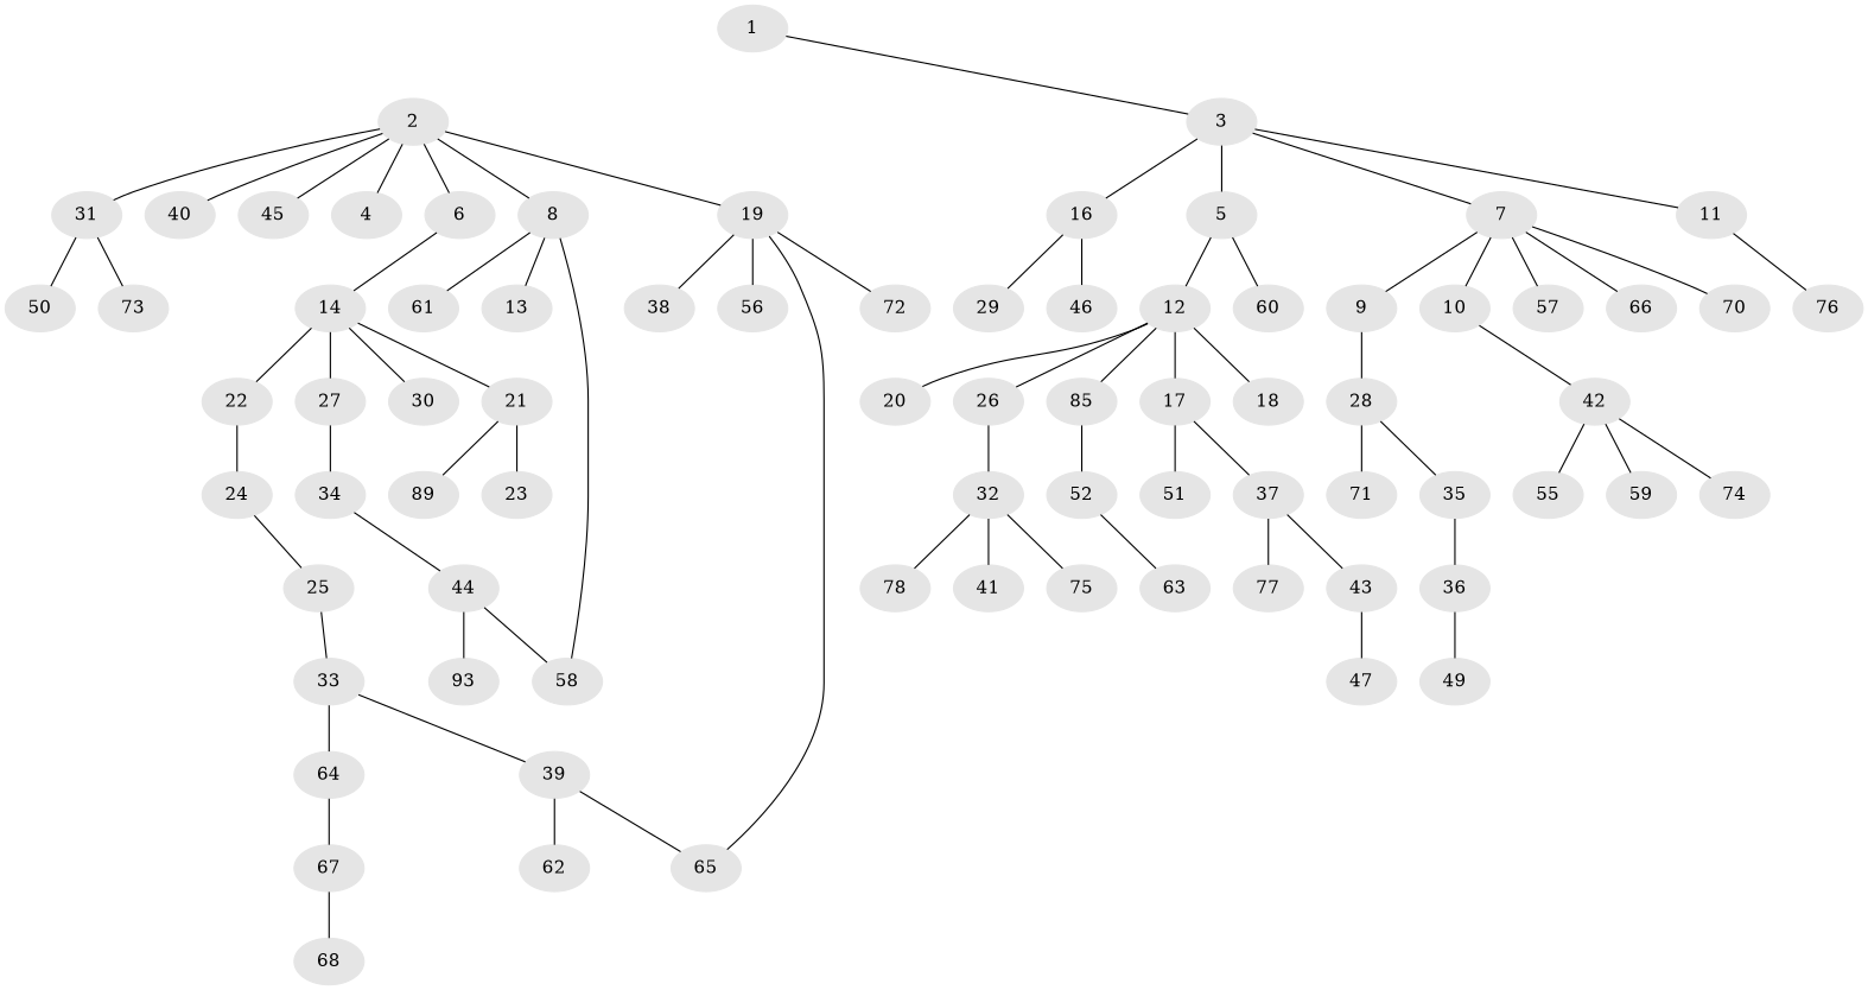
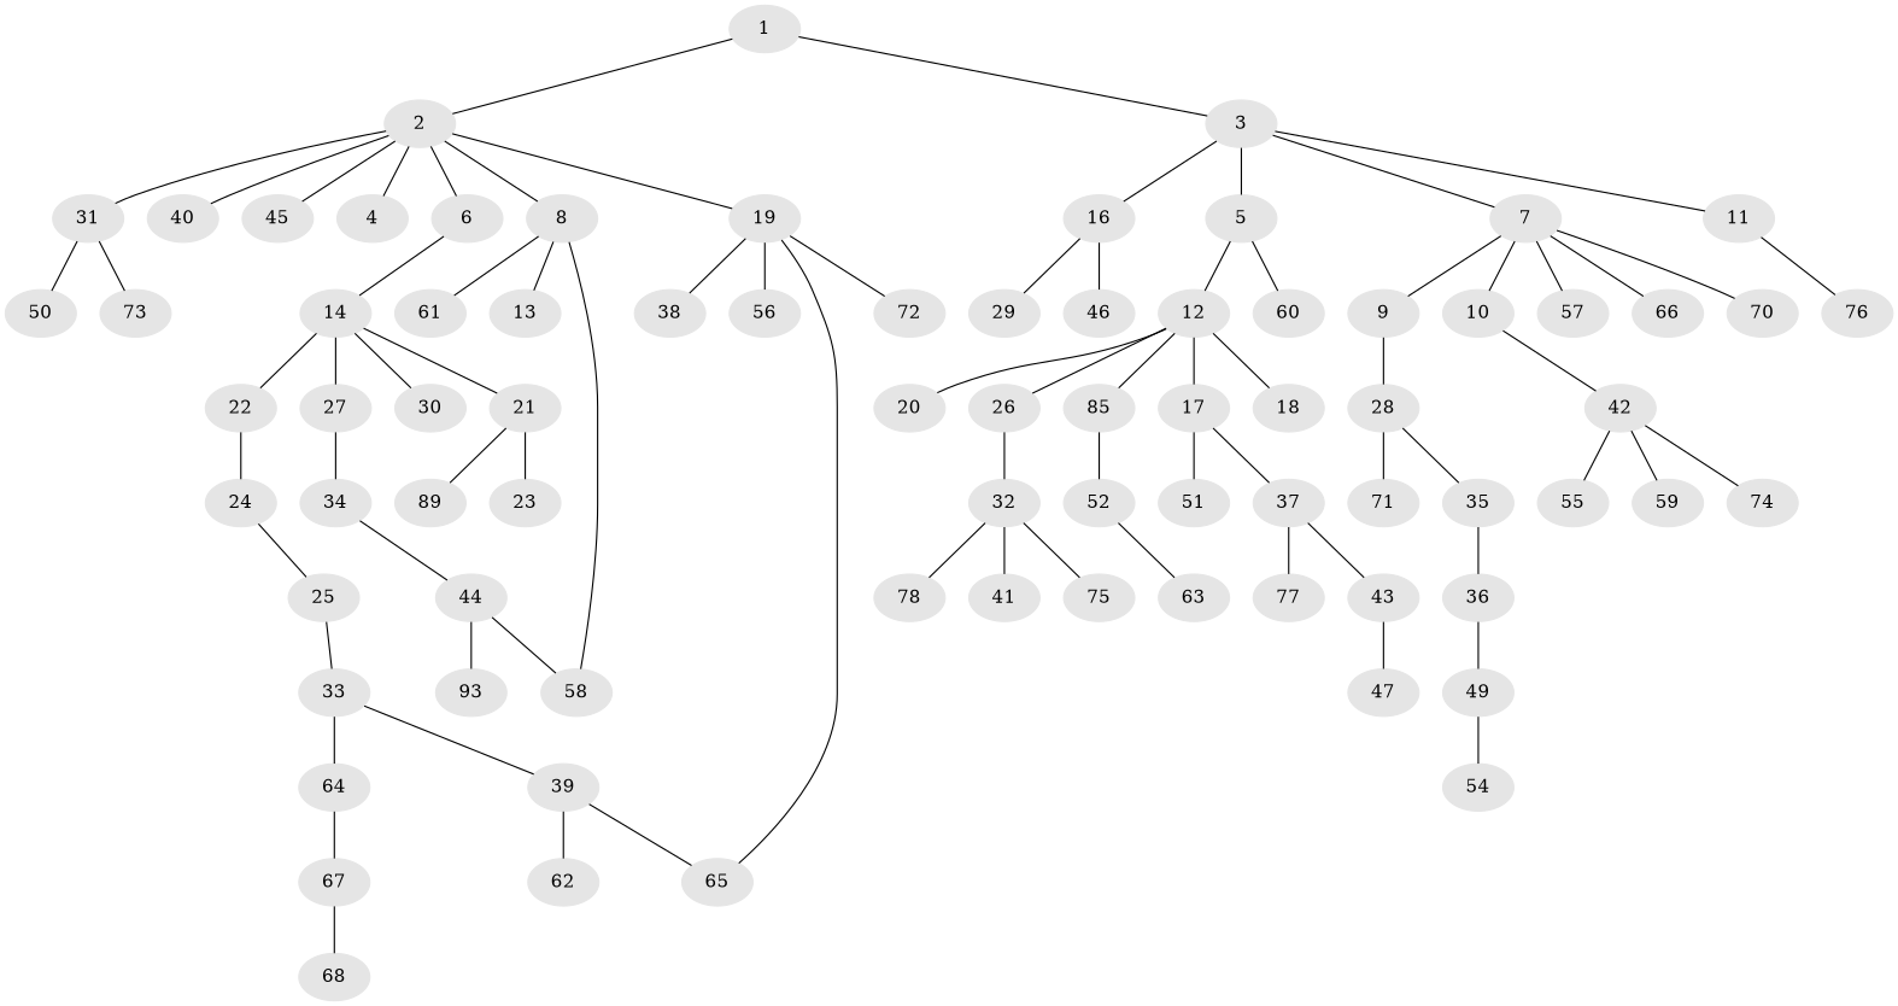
  graph {
    node [color=gray90 style=filled]
    1
    2
    3
    4
    6
    8
    19
    31
    40
    45
    5
    7
    11
    16
    14
    13
    58
    61
    38
    56
    65
    72
    50
    73
    12
    60
    9
    10
    57
    66
    70
    76
    29
    46
    n35 [label=85]
    17
    18
    20
    26
    21
    22
    27
    30
    28
    42
    35
    71
    55
    59
    74
    52
    37
    51
    32
    23
    n56 [label=89]
    24
    34
    63
    43
    77
    25
    33
    39
    64
    41
    75
    78
    44
    36
    62
    67
    n73 [label=93]
    49
+   54
    47
    68
+   1 -- 2
    1 -- 3
    2 -- 4
    2 -- 6
    2 -- 8
    2 -- 19
    2 -- 31
    2 -- 40
    2 -- 45
    3 -- 5
    3 -- 7
    3 -- 11
    3 -- 16
    6 -- 14
    8 -- 13
    8 -- 58
    8 -- 61
    19 -- 38
    19 -- 56
    19 -- 65
    19 -- 72
    31 -- 50
    31 -- 73
    5 -- 12
    5 -- 60
    7 -- 9
    7 -- 10
    7 -- 57
    7 -- 66
    7 -- 70
    11 -- 76
    16 -- 29
    16 -- 46
    14 -- 21
    14 -- 22
    14 -- 27
    14 -- 30
    12 -- n35
    12 -- 17
    12 -- 18
    12 -- 20
    12 -- 26
    9 -- 28
    10 -- 42
    n35 -- 52
    17 -- 37
    17 -- 51
    26 -- 32
    21 -- 23
    21 -- n56
    22 -- 24
    27 -- 34
    28 -- 35
    28 -- 71
    42 -- 55
    42 -- 59
    42 -- 74
    35 -- 36
    52 -- 63
    37 -- 43
    37 -- 77
    32 -- 41
    32 -- 75
    32 -- 78
    24 -- 25
    34 -- 44
    43 -- 47
    25 -- 33
    33 -- 39
    33 -- 64
    39 -- 65
    39 -- 62
    64 -- 67
    44 -- 58
    44 -- n73
    36 -- 49
    67 -- 68
+   49 -- 54
  }
